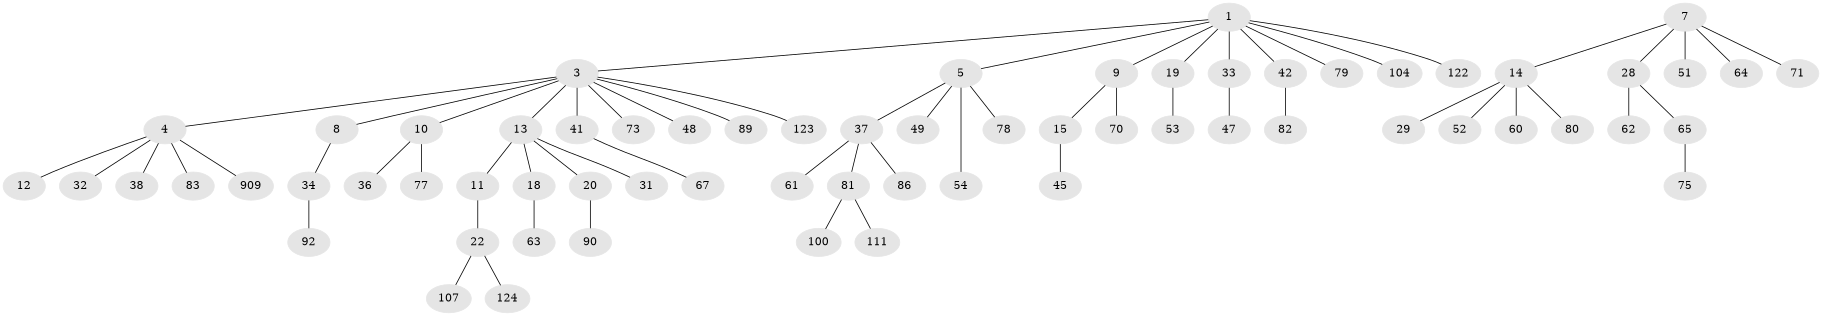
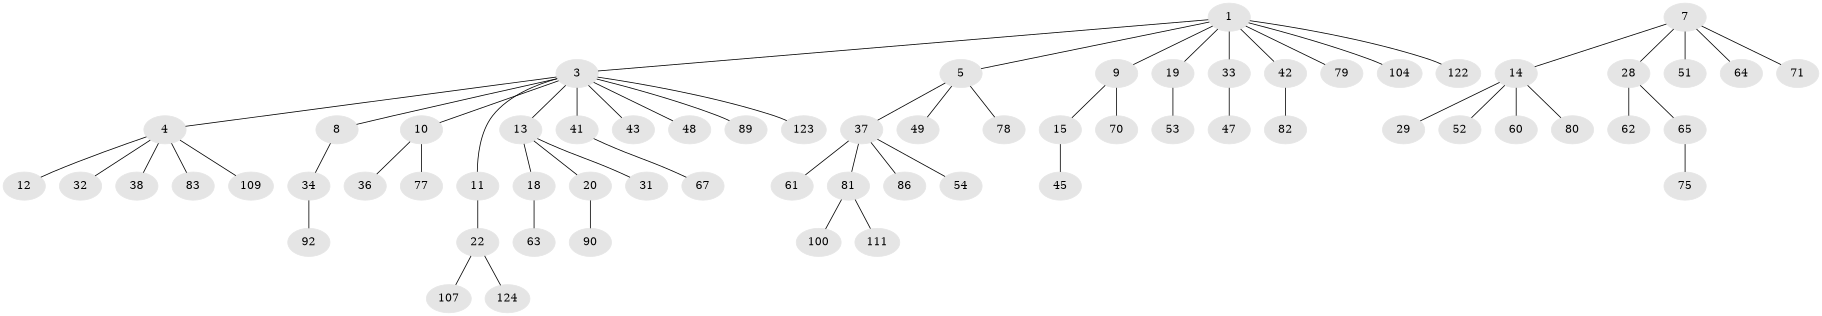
  graph {
    node [color=gray90 style=filled]
    1 [super="+2"]
    3 [super="+4"]
    5 [super="+17"]
    9 [super="+84+72"]
    19
    33 [super="+95"]
    42 [super="+105+76"]
    79
    104
    122
    n11 [label=4 super="+35"]
    8
    10 [super="+25"]
    11
    13
    41 [super="+59"]
-   43 [label=73]
+   43
    48
    89 [super="+102"]
    123
    37 [super="+58"]
    49 [super="+106+68"]
    54
    78 [super="+117"]
    15 [super="+24+30+93"]
    70 [super="+73"]
    53 [super="+132"]
    47 [super="+125"]
    82
    12 [super="+85"]
    32 [super="+113+66"]
    38
    83
-   109 [label=909]
+   109
    34 [super="+44"]
    36 [super="+57"]
    77
    22 [super="+110+50"]
    18 [super="+115+55"]
    20 [super="+21+130+56"]
    31
    67 [super="+120"]
    7 [super="+23+16"]
    14
    28 [super="+46+74"]
    51 [super="+129"]
    64 [super="+112"]
    71
    61
    81
    86 [super="+97+126+118"]
    29 [super="+69"]
    52
    60
    80 [super="+96"]
    62
    65
    92
    45 [super="+108+87"]
    107
    124
    63
    90 [super="+91"]
    75
    100
    111
    1 -- 3
    1 -- 5
    1 -- 9
    1 -- 19
    1 -- 33
    1 -- 42
    1 -- 79
    1 -- 104
    1 -- 122
    3 -- n11
    3 -- 8
    3 -- 10
-   13 -- 11
+   3 -- 11
    3 -- 13
    3 -- 41
    3 -- 43
    3 -- 48
    3 -- 89
    3 -- 123
    5 -- 37
    5 -- 49
-   5 -- 54
+   37 -- 54
    5 -- 78
    9 -- 15
    9 -- 70
    19 -- 53
    33 -- 47
    42 -- 82
    n11 -- 12
    n11 -- 32
    n11 -- 38
    n11 -- 83
    n11 -- 109
    8 -- 34
    10 -- 36
    10 -- 77
    11 -- 22
    13 -- 18
    13 -- 20
    13 -- 31
    41 -- 67
    37 -- 61
    37 -- 81
    37 -- 86
    15 -- 45
    34 -- 92
    22 -- 107
    22 -- 124
    18 -- 63
    20 -- 90
    7 -- 14
    7 -- 28
    7 -- 51
    7 -- 64
    7 -- 71
    14 -- 29
    14 -- 52
    14 -- 60
    14 -- 80
    28 -- 62
    28 -- 65
    81 -- 100
    81 -- 111
    65 -- 75
  }
